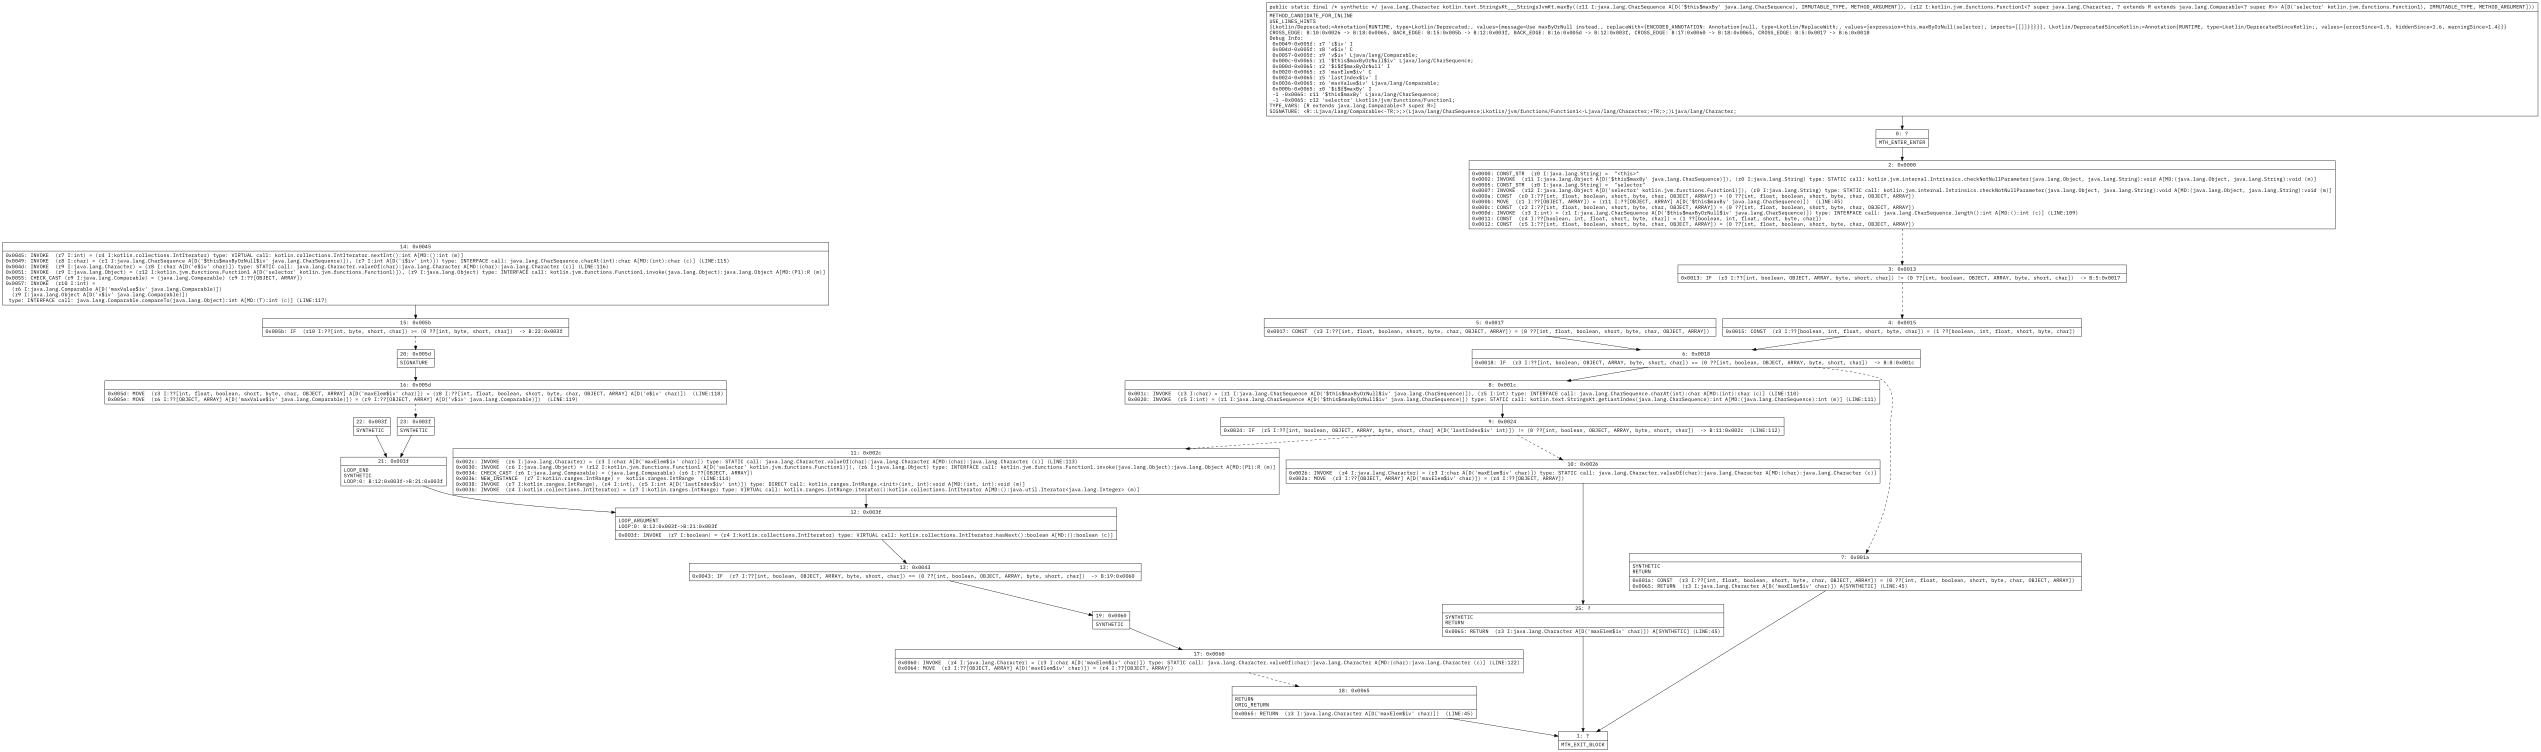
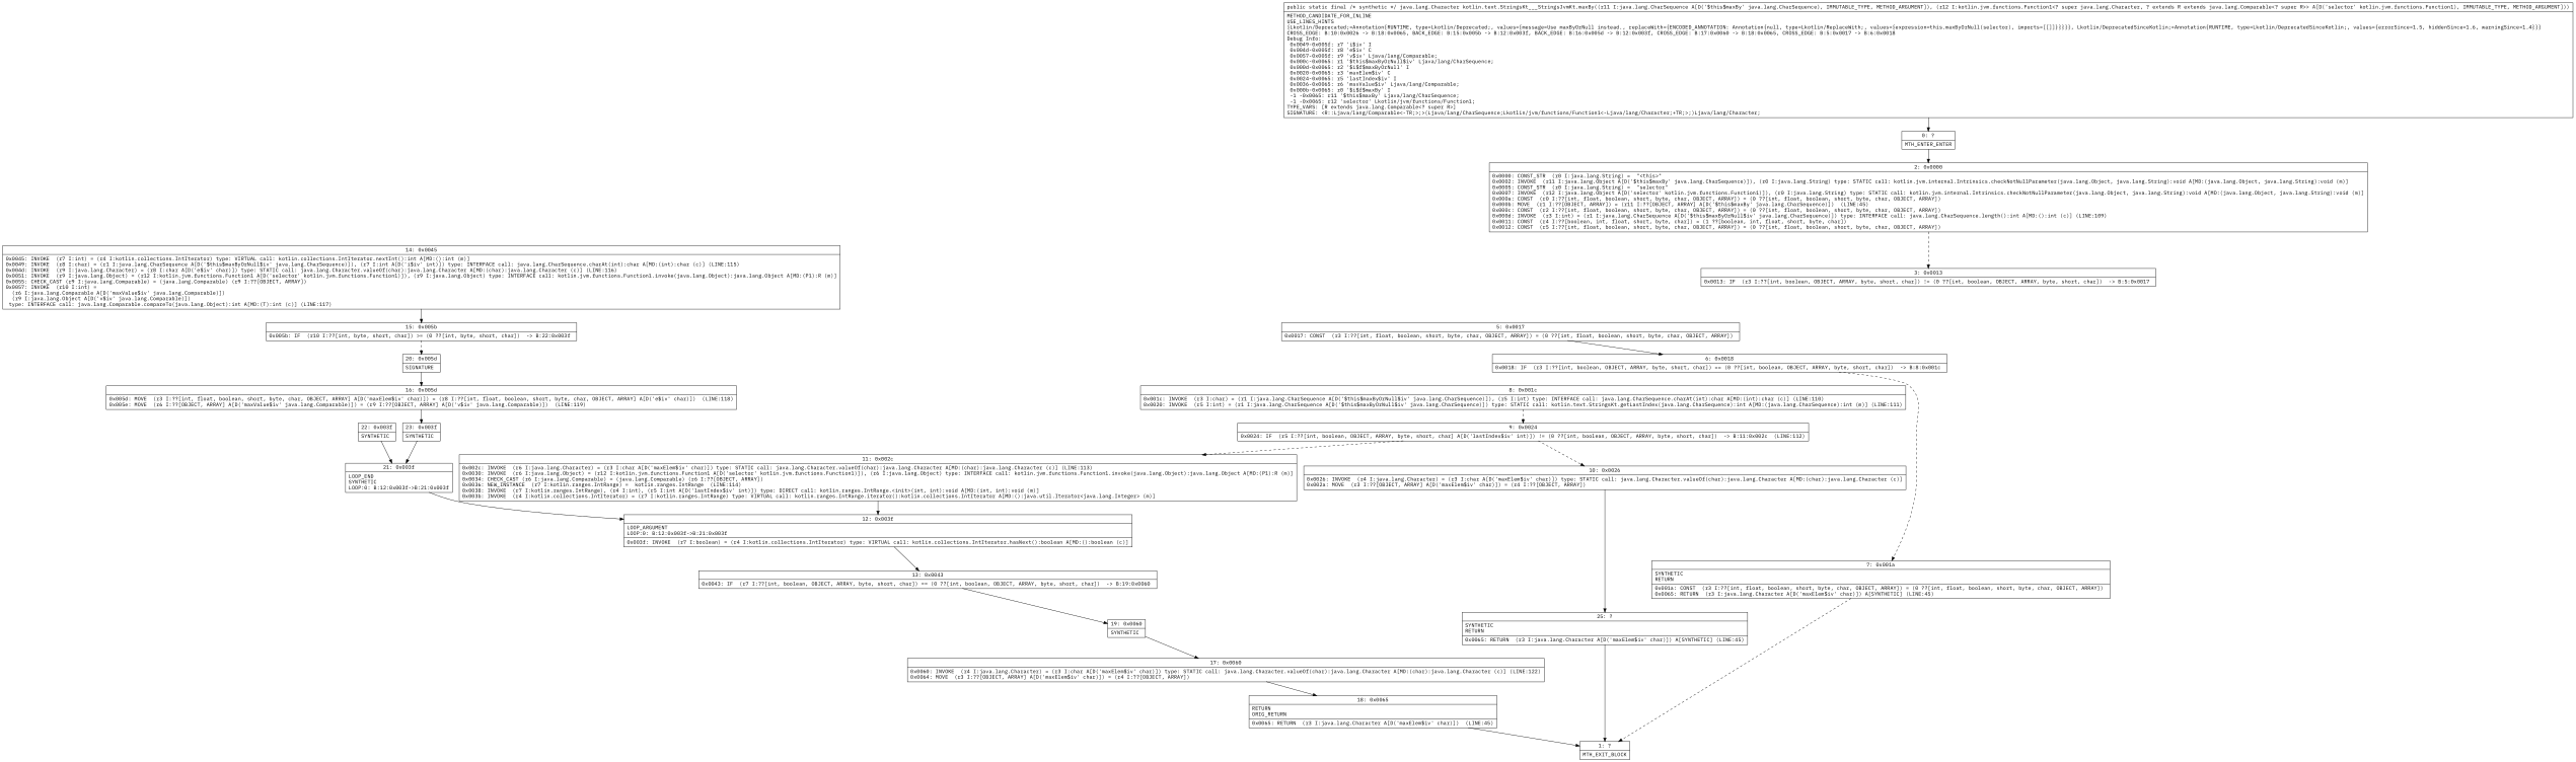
  digraph {
    fontname="IBM Plex Mono"
    node [fontname="IBM Plex Mono" shape=record]
    edge [fontname="IBM Plex Mono"]
    n1 [label="{0\:\ ?|MTH_ENTER_ENTER\l}"]
    n2 [label="{2\:\ 0x0000|0x0000: CONST_STR  (r0 I:java.lang.String) =  \"\<this\>\" \l0x0002: INVOKE  (r11 I:java.lang.Object A[D('$this$maxBy' java.lang.CharSequence)]), (r0 I:java.lang.String) type: STATIC call: kotlin.jvm.internal.Intrinsics.checkNotNullParameter(java.lang.Object, java.lang.String):void A[MD:(java.lang.Object, java.lang.String):void (m)]\l0x0005: CONST_STR  (r0 I:java.lang.String) =  \"selector\" \l0x0007: INVOKE  (r12 I:java.lang.Object A[D('selector' kotlin.jvm.functions.Function1)]), (r0 I:java.lang.String) type: STATIC call: kotlin.jvm.internal.Intrinsics.checkNotNullParameter(java.lang.Object, java.lang.String):void A[MD:(java.lang.Object, java.lang.String):void (m)]\l0x000a: CONST  (r0 I:??[int, float, boolean, short, byte, char, OBJECT, ARRAY]) = (0 ??[int, float, boolean, short, byte, char, OBJECT, ARRAY]) \l0x000b: MOVE  (r1 I:??[OBJECT, ARRAY]) = (r11 I:??[OBJECT, ARRAY] A[D('$this$maxBy' java.lang.CharSequence)])  (LINE:45)\l0x000c: CONST  (r2 I:??[int, float, boolean, short, byte, char, OBJECT, ARRAY]) = (0 ??[int, float, boolean, short, byte, char, OBJECT, ARRAY]) \l0x000d: INVOKE  (r3 I:int) = (r1 I:java.lang.CharSequence A[D('$this$maxByOrNull$iv' java.lang.CharSequence)]) type: INTERFACE call: java.lang.CharSequence.length():int A[MD:():int (c)] (LINE:109)\l0x0011: CONST  (r4 I:??[boolean, int, float, short, byte, char]) = (1 ??[boolean, int, float, short, byte, char]) \l0x0012: CONST  (r5 I:??[int, float, boolean, short, byte, char, OBJECT, ARRAY]) = (0 ??[int, float, boolean, short, byte, char, OBJECT, ARRAY]) \l}"]
    n3 [label="{3\:\ 0x0013|0x0013: IF  (r3 I:??[int, boolean, OBJECT, ARRAY, byte, short, char]) != (0 ??[int, boolean, OBJECT, ARRAY, byte, short, char])  \-\> B:5:0x0017 \l}"]
-   n4 [label="{4\:\ 0x0015|0x0015: CONST  (r3 I:??[boolean, int, float, short, byte, char]) = (1 ??[boolean, int, float, short, byte, char]) \l}"]
    n5 [label="{6\:\ 0x0018|0x0018: IF  (r3 I:??[int, boolean, OBJECT, ARRAY, byte, short, char]) == (0 ??[int, boolean, OBJECT, ARRAY, byte, short, char])  \-\> B:8:0x001c \l}"]
    n6 [label="{5\:\ 0x0017|0x0017: CONST  (r3 I:??[int, float, boolean, short, byte, char, OBJECT, ARRAY]) = (0 ??[int, float, boolean, short, byte, char, OBJECT, ARRAY]) \l}"]
    n7 [label="{7\:\ 0x001a|SYNTHETIC\lRETURN\l|0x001a: CONST  (r3 I:??[int, float, boolean, short, byte, char, OBJECT, ARRAY]) = (0 ??[int, float, boolean, short, byte, char, OBJECT, ARRAY]) \l0x0065: RETURN  (r3 I:java.lang.Character A[D('maxElem$iv' char)]) A[SYNTHETIC] (LINE:45)\l}"]
    n8 [label="{8\:\ 0x001c|0x001c: INVOKE  (r3 I:char) = (r1 I:java.lang.CharSequence A[D('$this$maxByOrNull$iv' java.lang.CharSequence)]), (r5 I:int) type: INTERFACE call: java.lang.CharSequence.charAt(int):char A[MD:(int):char (c)] (LINE:110)\l0x0020: INVOKE  (r5 I:int) = (r1 I:java.lang.CharSequence A[D('$this$maxByOrNull$iv' java.lang.CharSequence)]) type: STATIC call: kotlin.text.StringsKt.getLastIndex(java.lang.CharSequence):int A[MD:(java.lang.CharSequence):int (m)] (LINE:111)\l}"]
    n9 [label="{1\:\ ?|MTH_EXIT_BLOCK\l}"]
    n10 [label="{9\:\ 0x0024|0x0024: IF  (r5 I:??[int, boolean, OBJECT, ARRAY, byte, short, char] A[D('lastIndex$iv' int)]) != (0 ??[int, boolean, OBJECT, ARRAY, byte, short, char])  \-\> B:11:0x002c  (LINE:112)\l}"]
    n11 [label="{10\:\ 0x0026|0x0026: INVOKE  (r4 I:java.lang.Character) = (r3 I:char A[D('maxElem$iv' char)]) type: STATIC call: java.lang.Character.valueOf(char):java.lang.Character A[MD:(char):java.lang.Character (c)]\l0x002a: MOVE  (r3 I:??[OBJECT, ARRAY] A[D('maxElem$iv' char)]) = (r4 I:??[OBJECT, ARRAY]) \l}"]
    n12 [label="{11\:\ 0x002c|0x002c: INVOKE  (r6 I:java.lang.Character) = (r3 I:char A[D('maxElem$iv' char)]) type: STATIC call: java.lang.Character.valueOf(char):java.lang.Character A[MD:(char):java.lang.Character (c)] (LINE:113)\l0x0030: INVOKE  (r6 I:java.lang.Object) = (r12 I:kotlin.jvm.functions.Function1 A[D('selector' kotlin.jvm.functions.Function1)]), (r6 I:java.lang.Object) type: INTERFACE call: kotlin.jvm.functions.Function1.invoke(java.lang.Object):java.lang.Object A[MD:(P1):R (m)]\l0x0034: CHECK_CAST (r6 I:java.lang.Comparable) = (java.lang.Comparable) (r6 I:??[OBJECT, ARRAY]) \l0x0036: NEW_INSTANCE  (r7 I:kotlin.ranges.IntRange) =  kotlin.ranges.IntRange  (LINE:114)\l0x0038: INVOKE  (r7 I:kotlin.ranges.IntRange), (r4 I:int), (r5 I:int A[D('lastIndex$iv' int)]) type: DIRECT call: kotlin.ranges.IntRange.\<init\>(int, int):void A[MD:(int, int):void (m)]\l0x003b: INVOKE  (r4 I:kotlin.collections.IntIterator) = (r7 I:kotlin.ranges.IntRange) type: VIRTUAL call: kotlin.ranges.IntRange.iterator():kotlin.collections.IntIterator A[MD:():java.util.Iterator\<java.lang.Integer\> (m)]\l}"]
    n13 [label="{25\:\ ?|SYNTHETIC\lRETURN\l|0x0065: RETURN  (r3 I:java.lang.Character A[D('maxElem$iv' char)]) A[SYNTHETIC] (LINE:45)\l}"]
    n14 [label="{12\:\ 0x003f|LOOP_ARGUMENT\lLOOP:0: B:12:0x003f\-\>B:21:0x003f\l|0x003f: INVOKE  (r7 I:boolean) = (r4 I:kotlin.collections.IntIterator) type: VIRTUAL call: kotlin.collections.IntIterator.hasNext():boolean A[MD:():boolean (c)]\l}"]
    n15 [label="{13\:\ 0x0043|0x0043: IF  (r7 I:??[int, boolean, OBJECT, ARRAY, byte, short, char]) == (0 ??[int, boolean, OBJECT, ARRAY, byte, short, char])  \-\> B:19:0x0060 \l}"]
    n16 [label="{19\:\ 0x0060|SYNTHETIC\l}"]
    n17 [label="{14\:\ 0x0045|0x0045: INVOKE  (r7 I:int) = (r4 I:kotlin.collections.IntIterator) type: VIRTUAL call: kotlin.collections.IntIterator.nextInt():int A[MD:():int (m)]\l0x0049: INVOKE  (r8 I:char) = (r1 I:java.lang.CharSequence A[D('$this$maxByOrNull$iv' java.lang.CharSequence)]), (r7 I:int A[D('i$iv' int)]) type: INTERFACE call: java.lang.CharSequence.charAt(int):char A[MD:(int):char (c)] (LINE:115)\l0x004d: INVOKE  (r9 I:java.lang.Character) = (r8 I:char A[D('e$iv' char)]) type: STATIC call: java.lang.Character.valueOf(char):java.lang.Character A[MD:(char):java.lang.Character (c)] (LINE:116)\l0x0051: INVOKE  (r9 I:java.lang.Object) = (r12 I:kotlin.jvm.functions.Function1 A[D('selector' kotlin.jvm.functions.Function1)]), (r9 I:java.lang.Object) type: INTERFACE call: kotlin.jvm.functions.Function1.invoke(java.lang.Object):java.lang.Object A[MD:(P1):R (m)]\l0x0055: CHECK_CAST (r9 I:java.lang.Comparable) = (java.lang.Comparable) (r9 I:??[OBJECT, ARRAY]) \l0x0057: INVOKE  (r10 I:int) = \l  (r6 I:java.lang.Comparable A[D('maxValue$iv' java.lang.Comparable)])\l  (r9 I:java.lang.Object A[D('v$iv' java.lang.Comparable)])\l type: INTERFACE call: java.lang.Comparable.compareTo(java.lang.Object):int A[MD:(T):int (c)] (LINE:117)\l}"]
    n18 [label="{15\:\ 0x005b|0x005b: IF  (r10 I:??[int, byte, short, char]) \>= (0 ??[int, byte, short, char])  \-\> B:22:0x003f \l}"]
    n19 [label="{17\:\ 0x0060|0x0060: INVOKE  (r4 I:java.lang.Character) = (r3 I:char A[D('maxElem$iv' char)]) type: STATIC call: java.lang.Character.valueOf(char):java.lang.Character A[MD:(char):java.lang.Character (c)] (LINE:122)\l0x0064: MOVE  (r3 I:??[OBJECT, ARRAY] A[D('maxElem$iv' char)]) = (r4 I:??[OBJECT, ARRAY]) \l}"]
    n20 [label="{20\:\ 0x005d|SIGNATURE\l}"]
    n21 [label="{16\:\ 0x005d|0x005d: MOVE  (r3 I:??[int, float, boolean, short, byte, char, OBJECT, ARRAY] A[D('maxElem$iv' char)]) = (r8 I:??[int, float, boolean, short, byte, char, OBJECT, ARRAY] A[D('e$iv' char)])  (LINE:118)\l0x005e: MOVE  (r6 I:??[OBJECT, ARRAY] A[D('maxValue$iv' java.lang.Comparable)]) = (r9 I:??[OBJECT, ARRAY] A[D('v$iv' java.lang.Comparable)])  (LINE:119)\l}"]
    n22 [label="{22\:\ 0x003f|SYNTHETIC\l}"]
    n23 [label="{21\:\ 0x003f|LOOP_END\lSYNTHETIC\lLOOP:0: B:12:0x003f\-\>B:21:0x003f\l}"]
    n24 [label="{23\:\ 0x003f|SYNTHETIC\l}"]
    n25 [label="{18\:\ 0x0065|RETURN\lORIG_RETURN\l|0x0065: RETURN  (r3 I:java.lang.Character A[D('maxElem$iv' char)])  (LINE:45)\l}"]
    n26 [label="{public static final \/* synthetic *\/ java.lang.Character kotlin.text.StringsKt___StringsJvmKt.maxBy((r11 I:java.lang.CharSequence A[D('$this$maxBy' java.lang.CharSequence), IMMUTABLE_TYPE, METHOD_ARGUMENT]), (r12 I:kotlin.jvm.functions.Function1\<? super java.lang.Character, ? extends R extends java.lang.Comparable\<? super R\>\> A[D('selector' kotlin.jvm.functions.Function1), IMMUTABLE_TYPE, METHOD_ARGUMENT]))  | METHOD_CANDIDATE_FOR_INLINE\lUSE_LINES_HINTS\l\{Lkotlin\/Deprecated;=Annotation\{RUNTIME, type=Lkotlin\/Deprecated;, values=\{message=Use maxByOrNull instead., replaceWith=\{ENCODED_ANNOTATION: Annotation\{null, type=Lkotlin\/ReplaceWith;, values=\{expression=this.maxByOrNull(selector), imports=[[]]\}\}\}\}\}, Lkotlin\/DeprecatedSinceKotlin;=Annotation\{RUNTIME, type=Lkotlin\/DeprecatedSinceKotlin;, values=\{errorSince=1.5, hiddenSince=1.6, warningSince=1.4\}\}\}\lCROSS_EDGE: B:10:0x0026 \-\> B:18:0x0065, BACK_EDGE: B:15:0x005b \-\> B:12:0x003f, BACK_EDGE: B:16:0x005d \-\> B:12:0x003f, CROSS_EDGE: B:17:0x0060 \-\> B:18:0x0065, CROSS_EDGE: B:5:0x0017 \-\> B:6:0x0018\lDebug Info:\l  0x0049\-0x005f: r7 'i$iv' I\l  0x004d\-0x005f: r8 'e$iv' C\l  0x0057\-0x005f: r9 'v$iv' Ljava\/lang\/Comparable;\l  0x000c\-0x0065: r1 '$this$maxByOrNull$iv' Ljava\/lang\/CharSequence;\l  0x000d\-0x0065: r2 '$i$f$maxByOrNull' I\l  0x0020\-0x0065: r3 'maxElem$iv' C\l  0x0024\-0x0065: r5 'lastIndex$iv' I\l  0x0036\-0x0065: r6 'maxValue$iv' Ljava\/lang\/Comparable;\l  0x000b\-0x0065: r0 '$i$f$maxBy' I\l  \-1 \-0x0065: r11 '$this$maxBy' Ljava\/lang\/CharSequence;\l  \-1 \-0x0065: r12 'selector' Lkotlin\/jvm\/functions\/Function1;\lTYPE_VARS: [R extends java.lang.Comparable\<? super R\>]\lSIGNATURE: \<R::Ljava\/lang\/Comparable\<\-TR;\>;\>(Ljava\/lang\/CharSequence;Lkotlin\/jvm\/functions\/Function1\<\-Ljava\/lang\/Character;+TR;\>;)Ljava\/lang\/Character;\l}"]
    n1 -> n2
    n2 -> n3 [style=dashed]
-   n3 -> n4 [style=dashed]
-   n4 -> n5
    n5 -> n7 [style=dashed]
-   n5 -> n8
    n6 -> n5
-   n7 -> n9
-   n8 -> n10
+   n7 -> n9 [style=dashed]
+   n8 -> n10 [style=dashed]
    n10 -> n11 [style=dashed]
    n10 -> n12 [style=dashed]
    n11 -> n13
    n12 -> n14
    n13 -> n9
    n14 -> n15
    n15 -> n16
    n16 -> n19
    n17 -> n18
    n18 -> n20 [style=dashed]
-   n19 -> n25 [style=dashed]
+   n19 -> n25
    n20 -> n21
-   n21 -> n24 [style=dashed]
+   n21 -> n24
    n22 -> n23
    n23 -> n14
    n24 -> n23
    n25 -> n9
    n26 -> n1
  }
